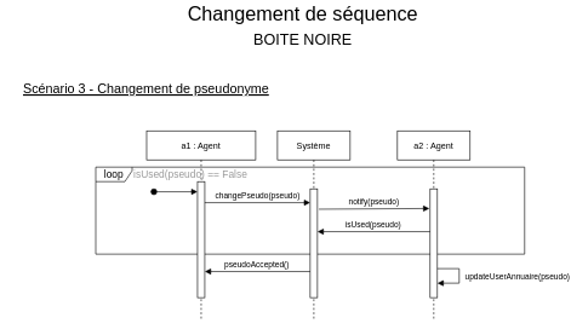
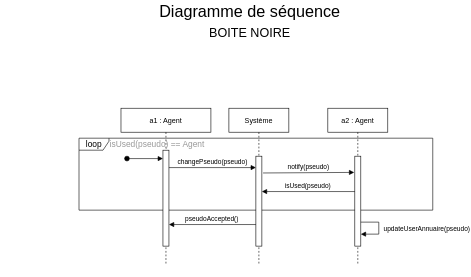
  <mxCell id="0" />
  <mxCell id="1" parent="0" />
  <mxCell id="2" value="&lt;font style=&quot;font-size: 14px;&quot;&gt;loop&lt;/font&gt;" style="shape=umlFrame;whiteSpace=wrap;html=1;fontSize=18;fillColor=none;width=50;height=20;" parent="1" vertex="1"><mxGeometry x="131" y="230" width="590" height="120" as="geometry" /></mxCell>
  <mxCell id="3" value="a1 : Agent" style="shape=umlLifeline;perimeter=lifelinePerimeter;container=1;collapsible=0;recursiveResize=0;rounded=0;shadow=0;strokeWidth=1;" parent="1" vertex="1"><mxGeometry x="201" y="180" width="150" height="260" as="geometry" /></mxCell>
  <mxCell id="4" value="" style="points=[];perimeter=orthogonalPerimeter;rounded=0;shadow=0;strokeWidth=1;" parent="3" vertex="1"><mxGeometry x="70" y="70" width="10" height="160" as="geometry" /></mxCell>
  <mxCell id="5" value="" style="verticalAlign=bottom;startArrow=oval;endArrow=block;startSize=8;shadow=0;strokeWidth=1;" parent="3" edge="1"><mxGeometry relative="1" as="geometry"><mxPoint x="10" y="84" as="sourcePoint" /><mxPoint x="70" y="84" as="targetPoint" /></mxGeometry></mxCell>
- <mxCell id="6" value="&lt;font color=&quot;#999999&quot;&gt;isUsed(pseudo) == False&lt;/font&gt;" style="text;html=1;align=center;verticalAlign=middle;resizable=0;points=[];autosize=1;strokeColor=none;fillColor=none;fontSize=14;" parent="3" vertex="1"><mxGeometry x="-30" y="45" width="180" height="30" as="geometry" /></mxCell>
+ <mxCell id="6" value="&lt;font color=&quot;#999999&quot;&gt;isUsed(pseudo) == Agent&lt;/font&gt;" style="text;html=1;align=center;verticalAlign=middle;resizable=0;points=[];autosize=1;strokeColor=none;fillColor=none;fontSize=14;" parent="3" vertex="1"><mxGeometry x="-30" y="45" width="180" height="30" as="geometry" /></mxCell>
  <mxCell id="7" value="Système" style="shape=umlLifeline;perimeter=lifelinePerimeter;container=1;collapsible=0;recursiveResize=0;rounded=0;shadow=0;strokeWidth=1;" parent="1" vertex="1"><mxGeometry x="381" y="180" width="100" height="260" as="geometry" /></mxCell>
  <mxCell id="8" value="" style="points=[];perimeter=orthogonalPerimeter;rounded=0;shadow=0;strokeWidth=1;" parent="7" vertex="1"><mxGeometry x="45" y="80" width="10" height="150" as="geometry" /></mxCell>
  <mxCell id="9" value="changePseudo(pseudo)" style="verticalAlign=bottom;endArrow=block;entryX=0;entryY=0;shadow=0;strokeWidth=1;" parent="1" edge="1"><mxGeometry relative="1" as="geometry"><mxPoint x="281" y="279" as="sourcePoint" /><mxPoint x="426" y="279" as="targetPoint" /></mxGeometry></mxCell>
  <mxCell id="10" value="notify(pseudo)" style="verticalAlign=bottom;endArrow=block;shadow=0;strokeWidth=1;entryX=-0.1;entryY=0.147;entryDx=0;entryDy=0;entryPerimeter=0;" parent="1" edge="1"><mxGeometry relative="1" as="geometry"><mxPoint x="438" y="288" as="sourcePoint" /><mxPoint x="590" y="287.05" as="targetPoint" /></mxGeometry></mxCell>
  <mxCell id="11" value="a2 : Agent" style="shape=umlLifeline;perimeter=lifelinePerimeter;container=1;collapsible=0;recursiveResize=0;rounded=0;shadow=0;strokeWidth=1;" parent="1" vertex="1"><mxGeometry x="546" y="180" width="100" height="260" as="geometry" /></mxCell>
  <mxCell id="12" value="" style="points=[];perimeter=orthogonalPerimeter;rounded=0;shadow=0;strokeWidth=1;" parent="11" vertex="1"><mxGeometry x="45" y="80" width="10" height="150" as="geometry" /></mxCell>
- <mxCell id="13" value="&lt;div style=&quot;font-size: 27px;&quot;&gt;&lt;font style=&quot;font-size: 27px;&quot;&gt;&lt;span style=&quot;&quot;&gt;Changement de séquence&lt;/span&gt; &lt;br&gt;&lt;/font&gt;&lt;/div&gt;&lt;div style=&quot;font-size: 27px;&quot;&gt;&lt;font style=&quot;font-size: 21px;&quot;&gt;BOITE NOIRE&lt;/font&gt;&lt;/div&gt;" style="text;html=1;strokeColor=none;fillColor=none;align=center;verticalAlign=middle;whiteSpace=wrap;rounded=0;" parent="1" vertex="1"><mxGeometry x="186" y="20" width="460" height="30" as="geometry" /></mxCell>
+ <mxCell id="13" value="&lt;div style=&quot;font-size: 27px;&quot;&gt;&lt;font style=&quot;font-size: 27px;&quot;&gt;&lt;span style=&quot;&quot;&gt;Diagramme de séquence&lt;/span&gt; &lt;br&gt;&lt;/font&gt;&lt;/div&gt;&lt;div style=&quot;font-size: 27px;&quot;&gt;&lt;font style=&quot;font-size: 21px;&quot;&gt;BOITE NOIRE&lt;/font&gt;&lt;/div&gt;" style="text;html=1;strokeColor=none;fillColor=none;align=center;verticalAlign=middle;whiteSpace=wrap;rounded=0;" parent="1" vertex="1"><mxGeometry x="186" y="20" width="460" height="30" as="geometry" /></mxCell>
  <mxCell id="14" value="isUsed(pseudo)" style="verticalAlign=bottom;endArrow=block;shadow=0;strokeWidth=1;" parent="1" edge="1"><mxGeometry relative="1" as="geometry"><mxPoint x="591" y="319" as="sourcePoint" /><mxPoint x="436" y="319" as="targetPoint" /></mxGeometry></mxCell>
  <mxCell id="15" value="pseudoAccepted()" style="verticalAlign=bottom;endArrow=block;shadow=0;strokeWidth=1;exitX=0;exitY=0.705;exitDx=0;exitDy=0;exitPerimeter=0;" parent="1" edge="1"><mxGeometry relative="1" as="geometry"><mxPoint x="426" y="374" as="sourcePoint" /><mxPoint x="281" y="374" as="targetPoint" /></mxGeometry></mxCell>
- <mxCell id="16" value="&lt;u&gt;&lt;font style=&quot;font-size: 18px;&quot;&gt;Scénario 3 - Changement de pseudonyme&lt;br&gt;&lt;/font&gt;&lt;/u&gt;" style="text;html=1;align=center;verticalAlign=middle;resizable=0;points=[];autosize=1;strokeColor=none;fillColor=none;fontSize=21;" parent="1" vertex="1"><mxGeometry x="20" y="100" width="360" height="40" as="geometry" /></mxCell>
  <mxCell id="17" value="updateUserAnnuaire(pseudo)" style="html=1;verticalAlign=bottom;endArrow=block;rounded=0;entryX=1;entryY=0.867;entryDx=0;entryDy=0;entryPerimeter=0;" edge="1" parent="1" target="12"><mxGeometry x="0.25" y="80" width="80" relative="1" as="geometry"><mxPoint x="601" y="370" as="sourcePoint" /><mxPoint x="611" y="390" as="targetPoint" /><Array as="points"><mxPoint x="631" y="370" /><mxPoint x="631" y="390" /></Array><mxPoint x="80" y="-80" as="offset" /></mxGeometry></mxCell>
